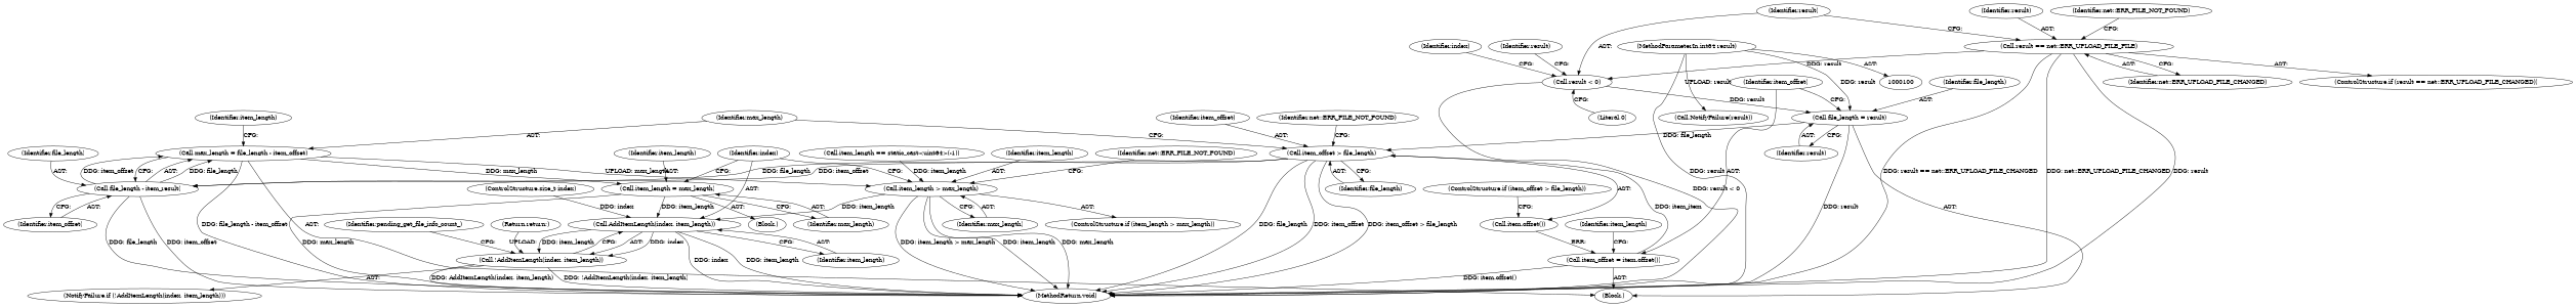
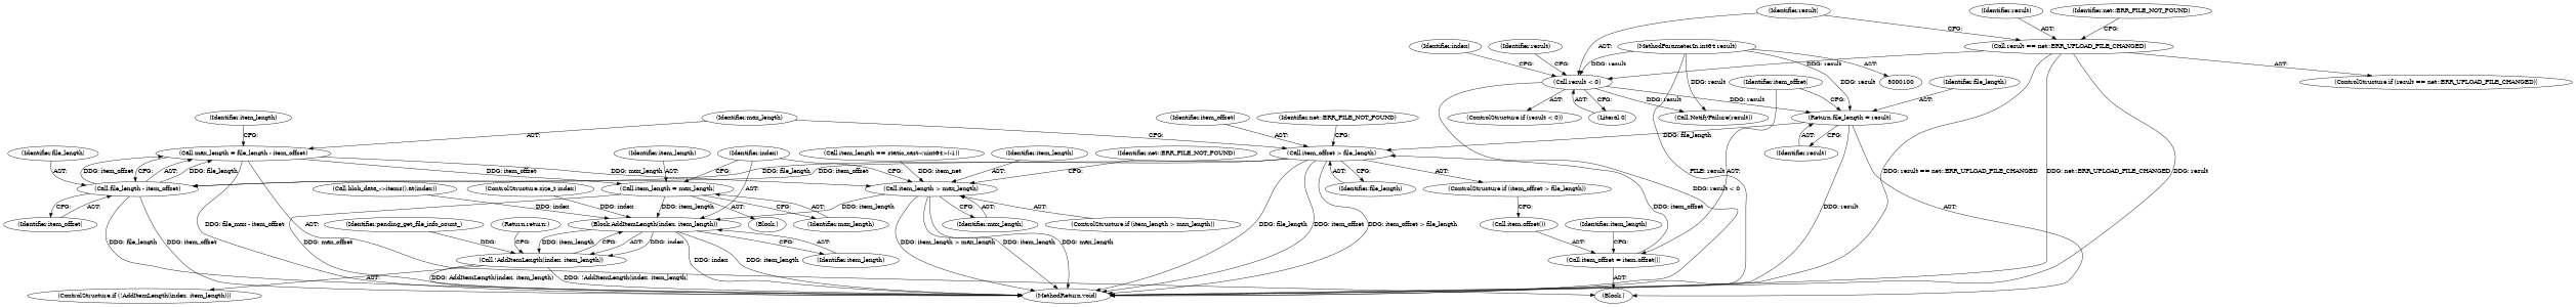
  digraph {
    n1 [label="(Call,max_length = file_length - item_offset)"]
-   n2 [label="(Call,file_length - item_result)"]
+   n2 [label="(Call,file_length - item_offset)"]
    n3 [label="(Call,item_length = max_length)"]
    n4 [label="(Call,item_length > max_length)"]
    n5 [label="(MethodReturn,void)"]
    n6 [label="(Block,)"]
    n7 [label="(Identifier,item_offset)"]
-   n8 [label="(Call,AddItemLength(index, item_length))"]
+   n8 [label="(Block,AddItemLength(index, item_length))"]
    n9 [label="(Block,)"]
    n10 [label="(Identifier,max_length)"]
    n11 [label="(ControlStructure,if (item_length > max_length))"]
    n12 [label="(Identifier,max_length)"]
    n13 [label="(Call,item_offset > file_length)"]
    n14 [label="(Identifier,file_length)"]
    n15 [label="(ControlStructure,if (item_offset > file_length))"]
    n16 [label="(Call,item.offset())"]
    n17 [label="(Call,item_offset = item.offset())"]
-   n18 [label="(Call,file_length = result)"]
+   n18 [label="(Return,file_length = result)"]
    n19 [label="(Identifier,result)"]
    n20 [label="(Call,result < 0)"]
+   n21 [label="(ControlStructure,if (result < 0))"]
    n22 [label="(Literal,0)"]
    n23 [label="(Call,NotifyFailure(result))"]
-   n24 [label="(Call,result == net::ERR_UPLOAD_FILE_FILE)"]
-   n25 [label="(Identifier,net::ERR_UPLOAD_FILE_CHANGED)"]
+   n24 [label="(Call,result == net::ERR_UPLOAD_FILE_CHANGED)"]
    n26 [label="(ControlStructure,if (result == net::ERR_UPLOAD_FILE_CHANGED))"]
    n27 [label="(MethodParameterIn,int64 result)"]
-   1000100
+   1000100 [label=5000100]
    n29 [label="(Call,!AddItemLength(index, item_length))"]
    n30 [label="(Identifier,item_length)"]
-   n31 [label="(NotifyFailure,if (!AddItemLength(index, item_length)))"]
+   n31 [label="(ControlStructure,if (!AddItemLength(index, item_length)))"]
    n32 [label="(Identifier,pending_get_file_info_count_)"]
    n33 [label="(Identifier,file_length)"]
    n34 [label="(Identifier,item_offset)"]
    n35 [label="(Return,return;)"]
    n36 [label="(Identifier,result)"]
    n37 [label="(Identifier,index)"]
    n38 [label="(Identifier,index)"]
    n39 [label="(Identifier,file_length)"]
    n40 [label="(Call,item_length == static_cast<uint64>(-1))"]
    n41 [label="(Identifier,item_length)"]
    n42 [label="(Identifier,max_length)"]
+   n43 [label="(Call,blob_data_->items().at(index))"]
    n44 [label="(Identifier,item_length)"]
    n45 [label="(ControlStructure,size_t index)"]
    n46 [label="(Identifier,item_length)"]
    n47 [label="(Identifier,item_length)"]
    n48 [label="(Identifier,item_offset)"]
    n49 [label="(Identifier,net::ERR_FILE_NOT_FOUND)"]
    n50 [label="(Identifier,result)"]
    n51 [label="(Identifier,net::ERR_FILE_NOT_FOUND)"]
    n52 [label="(Identifier,result)"]
    n53 [label="(Identifier,net::ERR_FILE_NOT_FOUND)"]
    n1 -> n2 [label="CFG: "]
-   n1 -> n3 [label="DDG: max_length"]
-   n1 -> n4 [label="UPLOAD: max_length"]
-   n1 -> n5 [label="DDG: file_length - item_offset"]
+   n1 -> n3 [label="DDG: item_offset"]
+   n1 -> n4 [label="DDG: max_length"]
+   n1 -> n5 [label="DDG: file_max - item_offset"]
    n1 -> n6 [label="AST: "]
    n2 -> n1 [label="AST: "]
    n2 -> n1 [label="DDG: file_length"]
    n2 -> n1 [label="DDG: item_offset"]
    n2 -> n5 [label="DDG: file_length"]
    n2 -> n5 [label="DDG: item_offset"]
    n2 -> n7 [label="CFG: "]
-   n3 -> n5 [label="DDG: max_length"]
+   n3 -> n5 [label="DDG: max_offset"]
    n3 -> n8 [label="DDG: item_length"]
    n3 -> n9 [label="AST: "]
    n3 -> n10 [label="CFG: "]
    n4 -> n5 [label="DDG: max_length"]
    n4 -> n5 [label="DDG: item_length > max_length"]
    n4 -> n5 [label="DDG: item_length"]
    n4 -> n8 [label="DDG: item_length"]
-   n4 -> n11 [label="AST: "]
+   n11 -> n4 [label="AST: "]
    n4 -> n12 [label="CFG: "]
    n7 -> n2 [label="AST: "]
    n8 -> n5 [label="DDG: item_length"]
    n8 -> n5 [label="DDG: index"]
    n8 -> n29 [label="AST: "]
    n8 -> n29 [label="DDG: index"]
    n8 -> n29 [label="DDG: item_length"]
    n8 -> n30 [label="CFG: "]
    n10 -> n3 [label="AST: "]
    n12 -> n4 [label="AST: "]
    n13 -> n2 [label="DDG: file_length"]
    n13 -> n2 [label="DDG: item_offset"]
    n13 -> n5 [label="DDG: file_length"]
    n13 -> n5 [label="DDG: item_offset"]
    n13 -> n5 [label="DDG: item_offset > file_length"]
    n13 -> n14 [label="CFG: "]
-   n13 -> n16 [label="AST: "]
+   n13 -> n15 [label="AST: "]
    n14 -> n13 [label="AST: "]
    n15 -> n16 [label="CFG: "]
-   n16 -> n17 [label="ERR: "]
-   n17 -> n5 [label="DDG: item.offset()"]
+   n16 -> n17 [label="AST: "]
    n17 -> n6 [label="AST: "]
-   n17 -> n13 [label="DDG: item_item"]
+   n17 -> n13 [label="DDG: item_offset"]
    n18 -> n5 [label="DDG: result"]
    n18 -> n6 [label="AST: "]
    n18 -> n13 [label="DDG: file_length"]
    n18 -> n19 [label="CFG: "]
    n19 -> n18 [label="AST: "]
    n20 -> n5 [label="DDG: result < 0"]
    n20 -> n18 [label="DDG: result"]
-   n22 -> n20 [label="CFG: "]
+   n20 -> n21 [label="AST: "]
+   n20 -> n22 [label="CFG: "]
+   n20 -> n23 [label="DDG: result"]
+   n22 -> n20 [label="AST: "]
    n24 -> n5 [label="DDG: result == net::ERR_UPLOAD_FILE_CHANGED"]
    n24 -> n5 [label="DDG: net::ERR_UPLOAD_FILE_CHANGED"]
    n24 -> n5 [label="DDG: result"]
    n24 -> n20 [label="DDG: result"]
-   n24 -> n25 [label="CFG: "]
    n24 -> n26 [label="AST: "]
-   n25 -> n24 [label="AST: "]
-   n27 -> n5 [label="DDG: result"]
+   n27 -> n5 [label="FILE: result"]
    n27 -> n18 [label="DDG: result"]
-   n27 -> n23 [label="UPLOAD: result"]
+   n27 -> n20 [label="DDG: result"]
+   n27 -> n23 [label="DDG: result"]
    n27 -> 1000100 [label="AST: "]
    n29 -> n5 [label="DDG: !AddItemLength(index, item_length)"]
    n29 -> n5 [label="DDG: AddItemLength(index, item_length)"]
    n29 -> n8 [label="CFG: "]
    n29 -> n31 [label="AST: "]
    n30 -> n8 [label="AST: "]
-   n32 -> n29 [label="CFG: "]
+   n32 -> n29 [label="DDG: "]
    n33 -> n18 [label="AST: "]
    n34 -> n17 [label="AST: "]
    n34 -> n18 [label="CFG: "]
-   n35 -> n29 [label="UPLOAD: "]
+   n35 -> n29 [label="CFG: "]
    n36 -> n20 [label="AST: "]
    n36 -> n24 [label="CFG: "]
    n37 -> n3 [label="CFG: "]
    n37 -> n4 [label="CFG: "]
    n37 -> n8 [label="AST: "]
    n38 -> n20 [label="CFG: "]
    n39 -> n2 [label="AST: "]
-   n40 -> n4 [label="DDG: item_length"]
+   n40 -> n4 [label="DDG: item_net"]
    n41 -> n17 [label="CFG: "]
    n42 -> n1 [label="AST: "]
    n42 -> n13 [label="CFG: "]
+   n43 -> n8 [label="DDG: index"]
    n44 -> n3 [label="AST: "]
    n45 -> n8 [label="DDG: index"]
    n46 -> n4 [label="AST: "]
    n47 -> n1 [label="CFG: "]
    n48 -> n13 [label="AST: "]
    n49 -> n13 [label="CFG: "]
    n50 -> n24 [label="AST: "]
    n51 -> n24 [label="CFG: "]
    n52 -> n20 [label="CFG: "]
    n53 -> n4 [label="CFG: "]
  }
